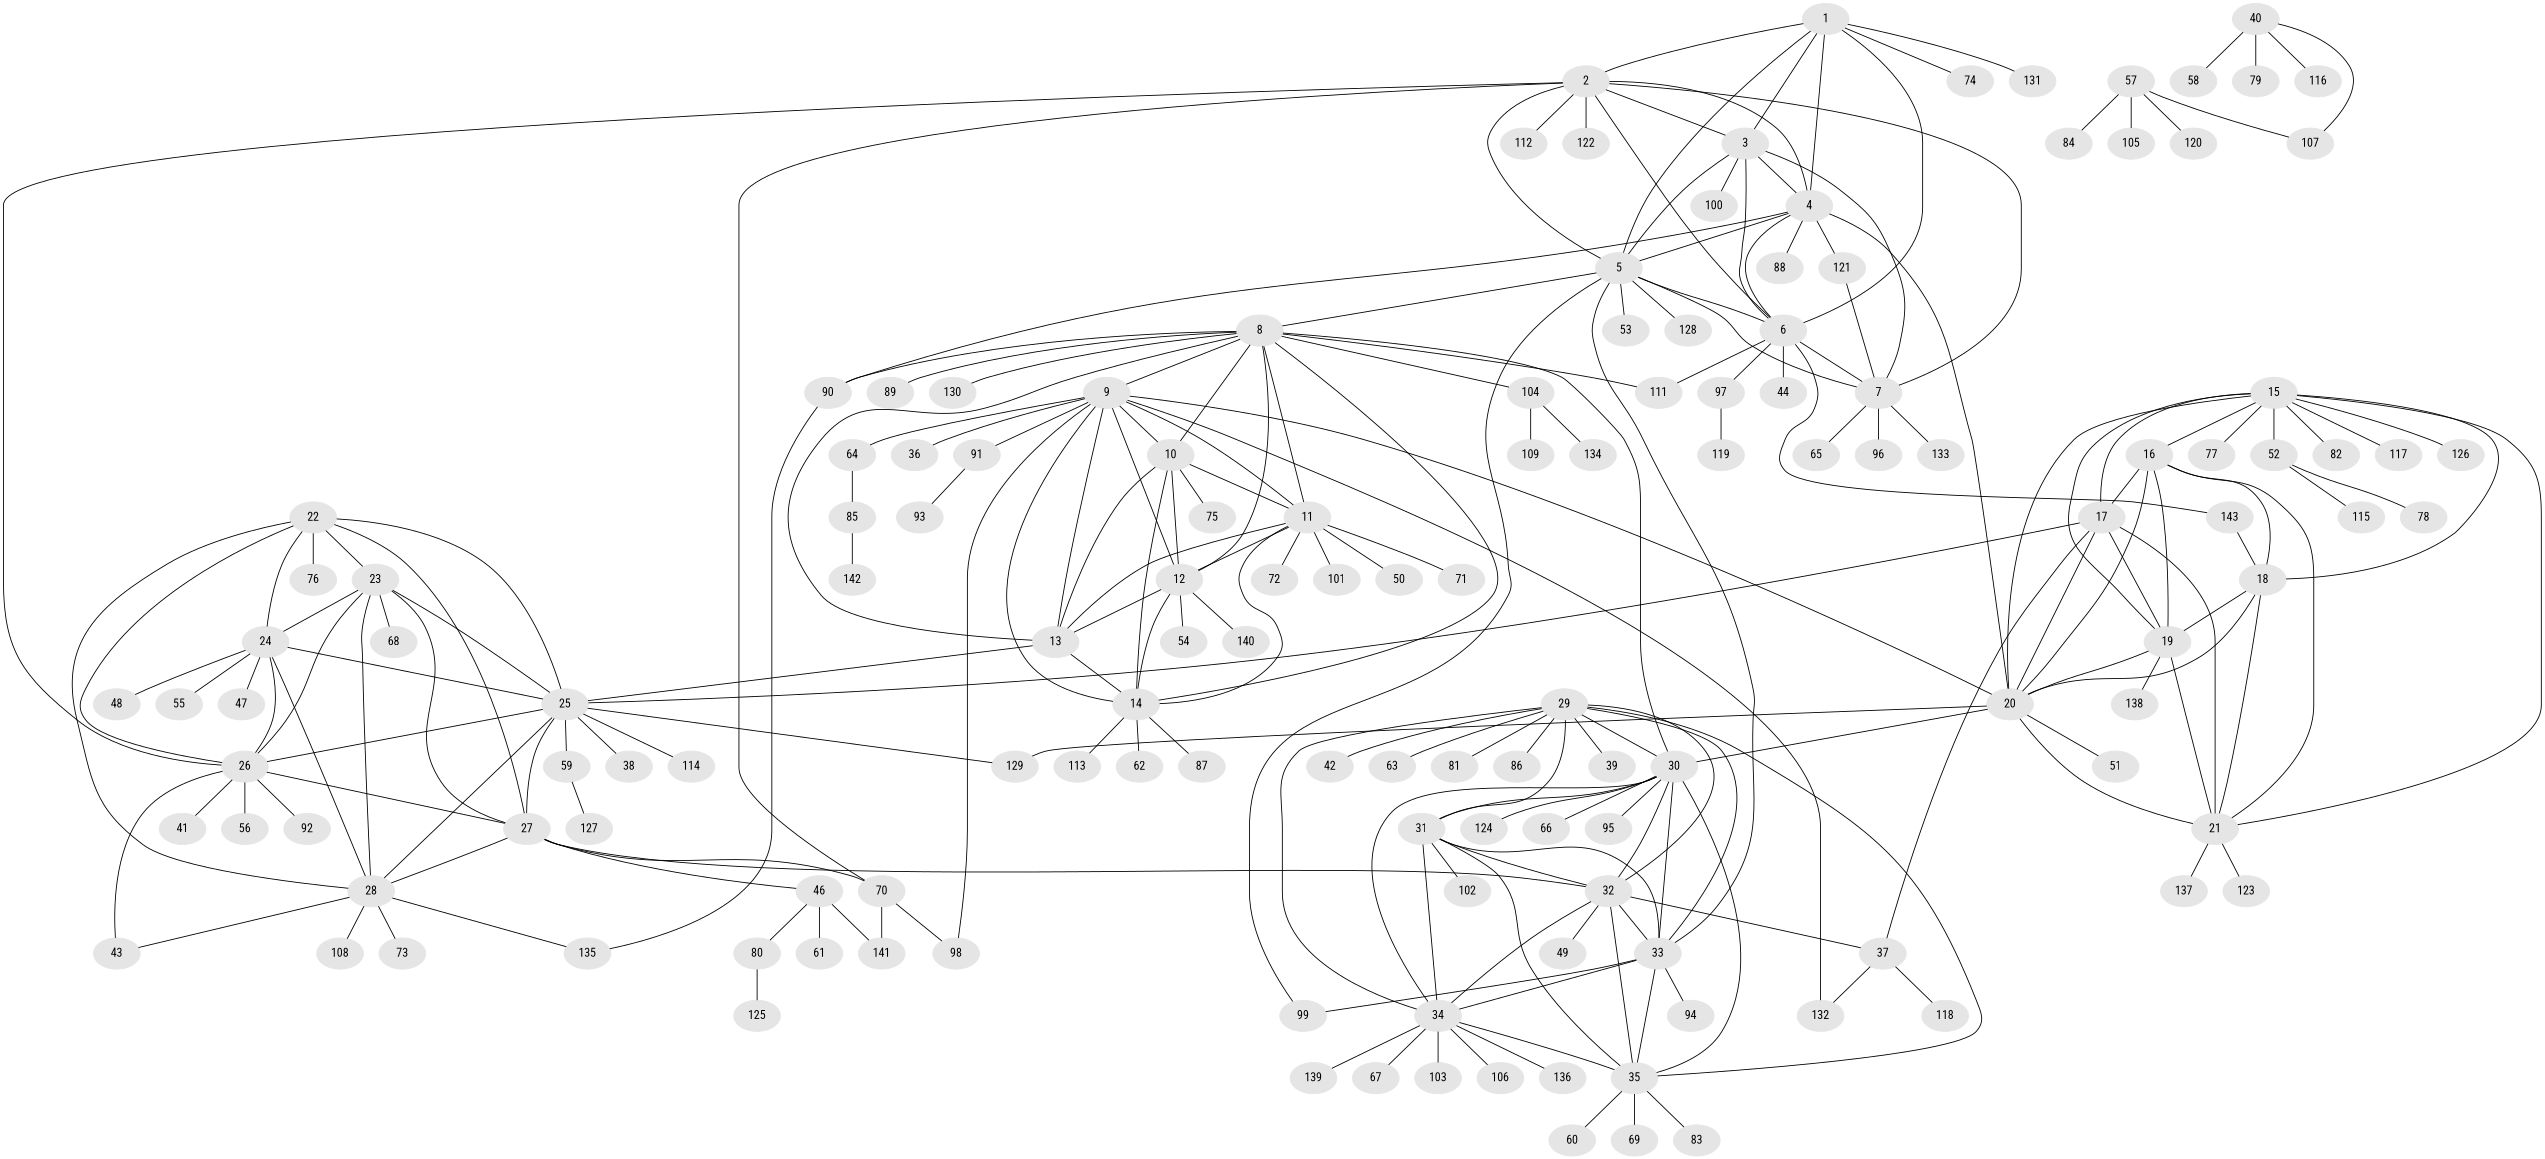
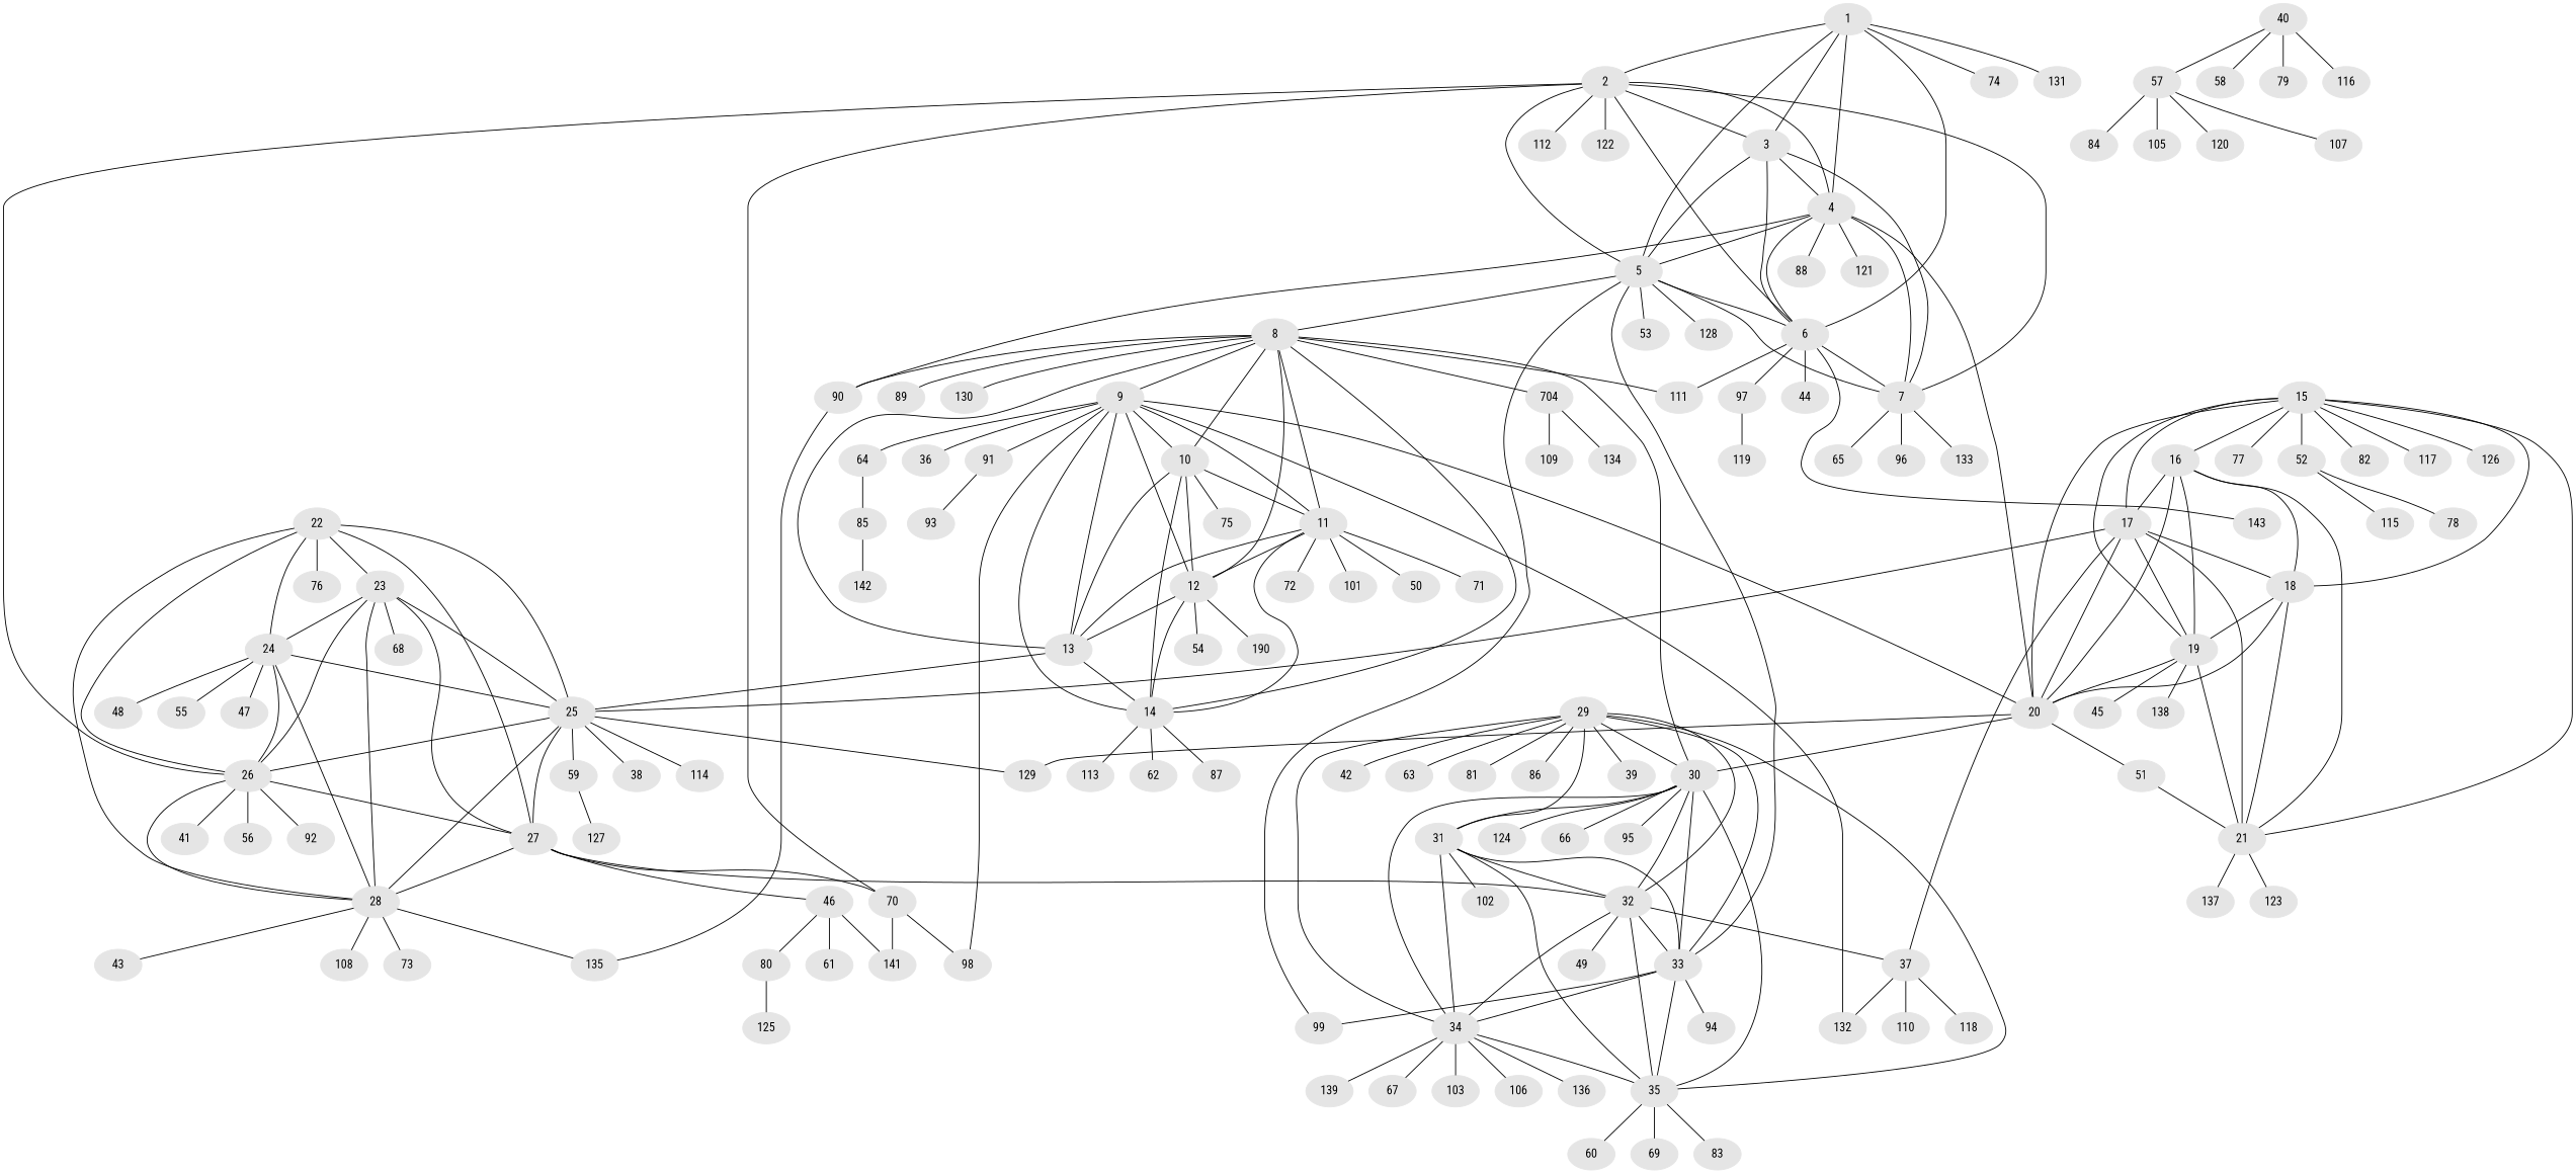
  graph {
    fontname="Roboto Condensed"
    node [color=gray90 fontname="Roboto Condensed" style=filled]
    edge [fontname="Roboto Condensed"]
    1
    2
    3
    4
    5
    6
    74
    131
    7
    26
    70
    112
    122
-   100
    20
    88
    90
    121
    8
    33
    53
    99
    128
    44
    97
    111
    143
    65
    96
    133
    27
    28
    41
    56
    92
    98
    141
    30
    21
    51
    129
    135
    9
    10
    11
    12
    13
    14
    89
-   104
+   104 [label=704]
    130
    34
    35
    94
    119
    36
    64
    91
    132
    75
    50
    71
    72
    101
    54
-   140
+   140 [label=190]
    25
    62
    87
    113
    32
    31
    66
    95
    124
    109
    134
    85
    93
    38
    59
    114
    15
    16
    17
    18
    19
    52
    77
    82
    117
    126
    37
+   45
    138
    123
    137
    78
    115
+   110
    118
    40
    57
    58
    79
    116
    22
    23
    24
    76
    68
    47
    48
    55
    46
    43
    73
    108
    127
    49
    61
    80
    29
    39
    42
    63
    81
    86
    102
    67
    103
    106
    136
    139
    60
    69
    83
    84
    105
    107
    120
    125
    142
    1 -- 2
    1 -- 3
    1 -- 4
    1 -- 5
    1 -- 6
    1 -- 74
    1 -- 131
    2 -- 3
    2 -- 4
    2 -- 5
    2 -- 6
    2 -- 7
    2 -- 26
    2 -- 70
    2 -- 112
    2 -- 122
    3 -- 4
    3 -- 5
    3 -- 6
    3 -- 7
-   3 -- 100
    4 -- 5
    4 -- 6
-   121 -- 7
+   4 -- 7
    4 -- 20
    4 -- 88
    4 -- 90
    4 -- 121
    5 -- 6
    5 -- 7
    5 -- 8
    5 -- 33
    5 -- 53
    5 -- 99
    5 -- 128
    6 -- 7
    6 -- 44
    6 -- 97
    6 -- 111
    6 -- 143
    7 -- 65
    7 -- 96
    7 -- 133
    26 -- 27
-   26 -- 43
+   26 -- 28
    26 -- 41
    26 -- 56
    26 -- 92
    70 -- 98
    70 -- 141
    20 -- 30
-   20 -- 21
+   51 -- 21
    20 -- 51
    20 -- 129
    90 -- 135
    8 -- 90
    8 -- 111
    8 -- 30
    8 -- 9
    8 -- 10
    8 -- 11
    8 -- 12
    8 -- 13
    8 -- 14
    8 -- 89
    8 -- 104
    8 -- 130
    33 -- 99
    33 -- 34
    33 -- 35
    33 -- 94
    97 -- 119
    27 -- 70
    27 -- 28
    27 -- 32
    27 -- 46
    28 -- 135
    28 -- 43
    28 -- 73
    28 -- 108
    30 -- 33
    30 -- 34
    30 -- 35
    30 -- 32
    30 -- 31
    30 -- 66
    30 -- 95
    30 -- 124
    21 -- 123
    21 -- 137
    9 -- 20
    9 -- 98
    9 -- 10
    9 -- 11
    9 -- 12
    9 -- 13
    9 -- 14
    9 -- 36
    9 -- 64
    9 -- 91
    9 -- 132
    10 -- 11
    10 -- 12
    10 -- 13
    10 -- 14
    10 -- 75
    11 -- 12
    11 -- 13
    11 -- 14
    11 -- 50
    11 -- 71
    11 -- 72
    11 -- 101
    12 -- 13
    12 -- 14
    12 -- 54
    12 -- 140
    13 -- 14
    13 -- 25
    14 -- 62
    14 -- 87
    14 -- 113
    104 -- 109
    104 -- 134
    34 -- 35
    34 -- 67
    34 -- 103
    34 -- 106
    34 -- 136
    34 -- 139
    35 -- 60
    35 -- 69
    35 -- 83
    64 -- 85
    91 -- 93
    25 -- 26
    25 -- 27
    25 -- 28
    25 -- 129
    25 -- 38
    25 -- 59
    25 -- 114
    32 -- 33
    32 -- 34
    32 -- 35
    32 -- 37
    32 -- 49
    31 -- 33
    31 -- 34
    31 -- 35
    31 -- 32
    31 -- 102
    85 -- 142
    59 -- 127
    15 -- 20
    15 -- 21
    15 -- 16
    15 -- 17
    15 -- 18
    15 -- 19
    15 -- 52
    15 -- 77
    15 -- 82
    15 -- 117
    15 -- 126
    16 -- 20
    16 -- 21
    16 -- 17
    16 -- 18
    16 -- 19
    17 -- 20
    17 -- 21
    17 -- 25
-   143 -- 18
+   17 -- 18
    17 -- 19
    17 -- 37
    18 -- 20
    18 -- 21
    18 -- 19
    19 -- 20
    19 -- 21
+   19 -- 45
    19 -- 138
    52 -- 78
    52 -- 115
    37 -- 132
+   37 -- 110
    37 -- 118
-   40 -- 107
+   40 -- 57
    40 -- 58
    40 -- 79
    40 -- 116
    57 -- 84
    57 -- 105
    57 -- 107
    57 -- 120
    22 -- 26
    22 -- 27
    22 -- 28
    22 -- 25
    22 -- 23
    22 -- 24
    22 -- 76
    23 -- 26
    23 -- 27
    23 -- 28
    23 -- 25
    23 -- 24
    23 -- 68
    24 -- 26
    24 -- 28
    24 -- 25
    24 -- 47
    24 -- 48
    24 -- 55
    46 -- 141
    46 -- 61
    46 -- 80
    80 -- 125
    29 -- 33
    29 -- 30
    29 -- 34
    29 -- 35
    29 -- 32
    29 -- 31
    29 -- 39
    29 -- 42
    29 -- 63
    29 -- 81
    29 -- 86
  }
